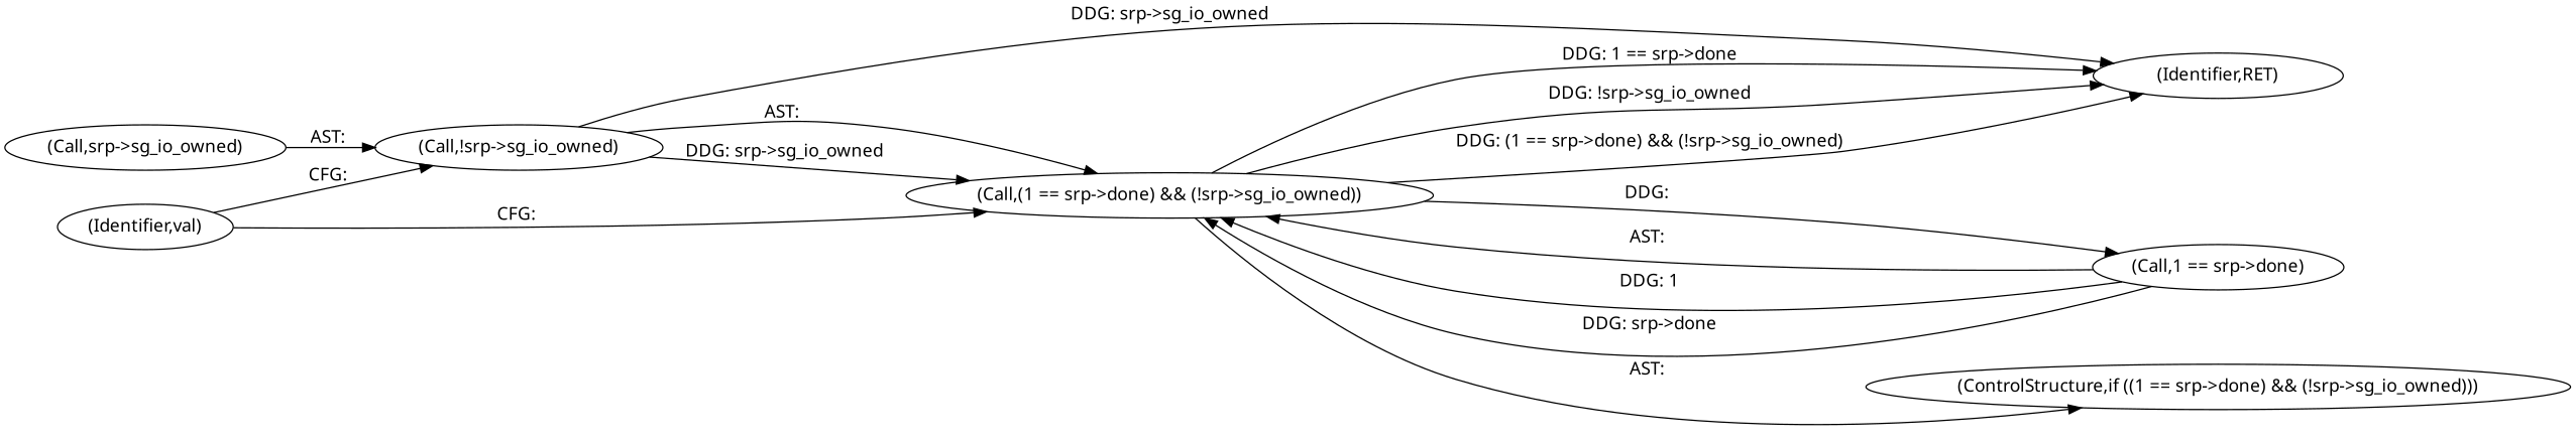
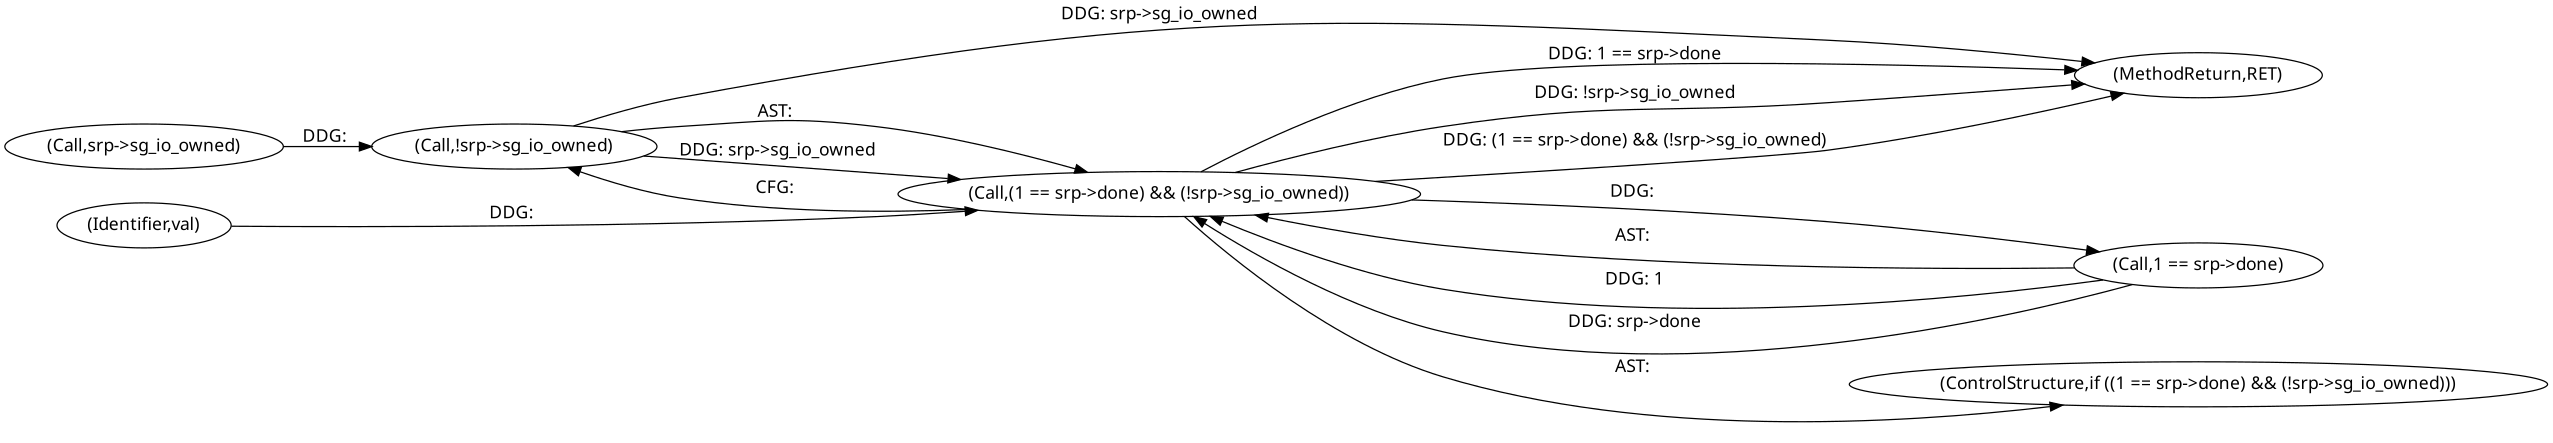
  digraph {
    fontname="Noto Sans"
    rankdir=LR
    node [fontname="Noto Sans"]
    edge [fontname="Noto Sans"]
    n1 [label="(Call,!srp->sg_io_owned)"]
    n2 [label="(Call,(1 == srp->done) && (!srp->sg_io_owned))"]
-   n3 [label="(Identifier,RET)"]
+   n3 [label="(MethodReturn,RET)"]
    n4 [label="(Call,1 == srp->done)"]
    n5 [label="(ControlStructure,if ((1 == srp->done) && (!srp->sg_io_owned)))"]
    n6 [label="(Call,srp->sg_io_owned)"]
    n7 [label="(Identifier,val)"]
    n1 -> n2 [label="AST: "]
    n1 -> n2 [label="DDG: srp->sg_io_owned"]
    n1 -> n3 [label="DDG: srp->sg_io_owned"]
-   n7 -> n1 [label="CFG: "]
+   n2 -> n1 [label="CFG: "]
    n2 -> n3 [label="DDG: 1 == srp->done"]
    n2 -> n3 [label="DDG: !srp->sg_io_owned"]
    n2 -> n3 [label="DDG: (1 == srp->done) && (!srp->sg_io_owned)"]
    n2 -> n4 [label="DDG: "]
    n2 -> n5 [label="AST: "]
    n4 -> n2 [label="AST: "]
    n4 -> n2 [label="DDG: 1"]
    n4 -> n2 [label="DDG: srp->done"]
-   n6 -> n1 [label="AST: "]
-   n7 -> n2 [label="CFG: "]
+   n6 -> n1 [label="DDG: "]
+   n7 -> n2 [label="DDG: "]
  }
